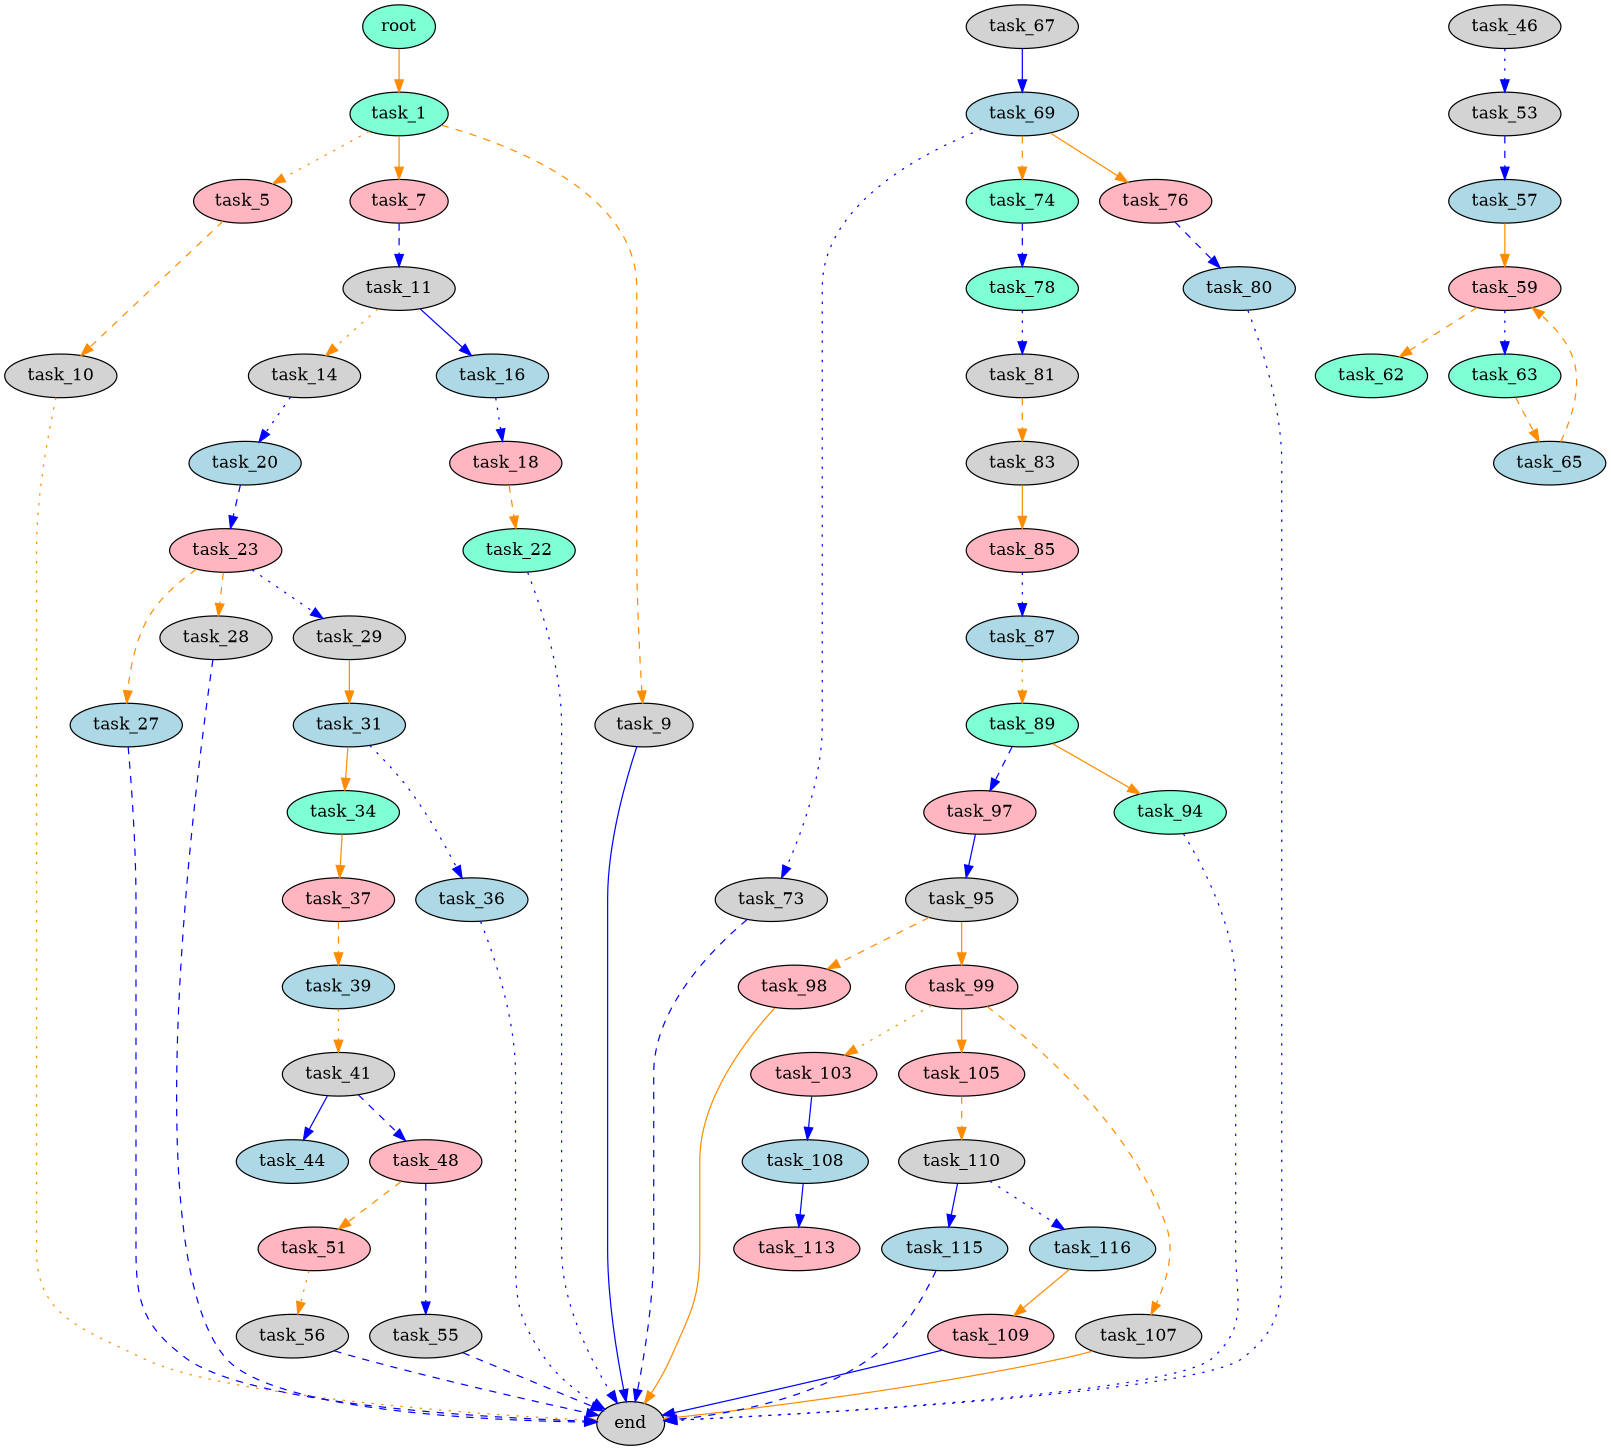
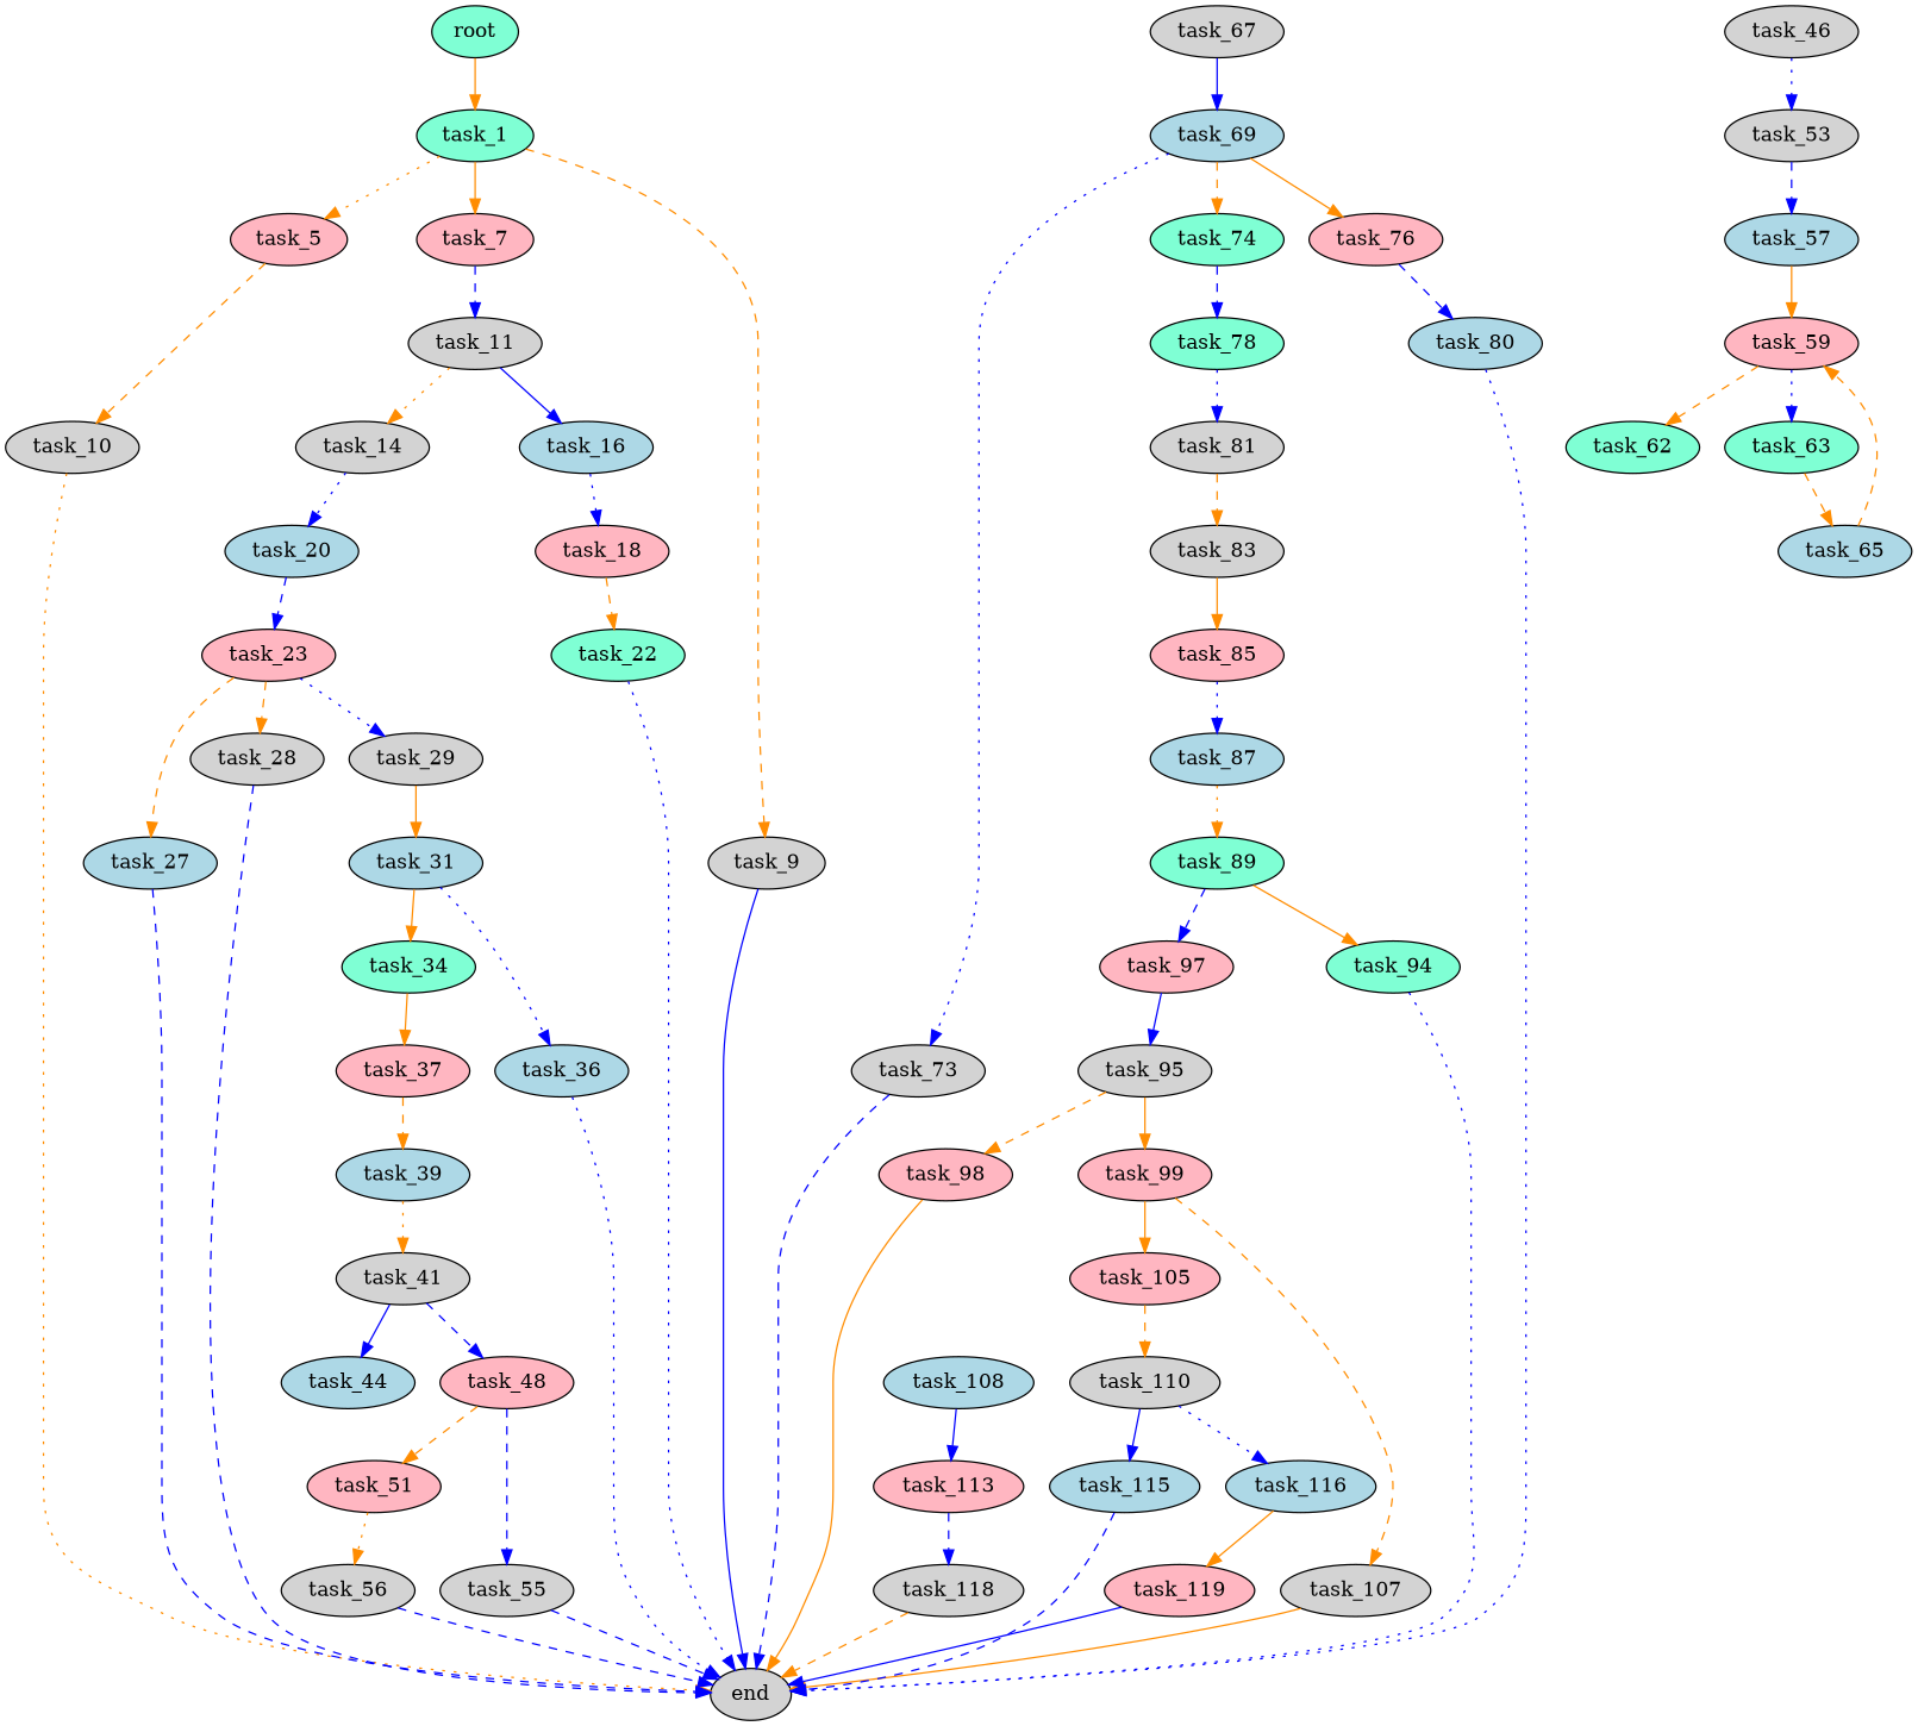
  digraph {
    node [fillcolor=lightgrey style=filled]
    edge [color=blue style=dashed]
    root [fillcolor=aquamarine]
    task_1 [fillcolor=aquamarine]
    task_5 [fillcolor=lightpink]
    task_7 [fillcolor=lightpink]
    task_9
    task_10
    task_11
    end
    task_14
    task_16 [fillcolor=lightblue]
    task_20 [fillcolor=lightblue]
    task_18 [fillcolor=lightpink]
    task_23 [fillcolor=lightpink]
    task_22 [fillcolor=aquamarine]
    task_27 [fillcolor=lightblue]
    task_28
    task_29
    task_31 [fillcolor=lightblue]
    task_34 [fillcolor=aquamarine]
    task_36 [fillcolor=lightblue]
    task_37 [fillcolor=lightpink]
    task_39 [fillcolor=lightblue]
    task_41
    task_44 [fillcolor=lightblue]
    task_48 [fillcolor=lightpink]
    task_51 [fillcolor=lightpink]
    task_55
    task_46
    task_53
    task_57 [fillcolor=lightblue]
    task_56
    task_59 [fillcolor=lightpink]
    task_62 [fillcolor=aquamarine]
    task_63 [fillcolor=aquamarine]
    task_65 [fillcolor=lightblue]
    task_69 [fillcolor=lightblue]
    task_67
    task_73
    task_74 [fillcolor=aquamarine]
    task_76 [fillcolor=lightpink]
    task_78 [fillcolor=aquamarine]
    task_80 [fillcolor=lightblue]
    task_81
    task_83
    task_85 [fillcolor=lightpink]
    task_87 [fillcolor=lightblue]
    task_89 [fillcolor=aquamarine]
    n48 [fillcolor=lightpink label=task_97]
    task_94 [fillcolor=aquamarine]
    task_95
    task_98 [fillcolor=lightpink]
    task_99 [fillcolor=lightpink]
-   task_103 [fillcolor=lightpink]
    task_105 [fillcolor=lightpink]
    task_107
    task_108 [fillcolor=lightblue]
    task_110
    task_113 [fillcolor=lightpink]
    task_115 [fillcolor=lightblue]
    task_116 [fillcolor=lightblue]
-   task_119 [fillcolor=lightpink label=task_109]
+   task_118
+   task_119 [fillcolor=lightpink]
    root -> task_1 [color=darkorange style=solid]
    task_1 -> task_5 [color=darkorange style=dotted]
    task_1 -> task_7 [color=darkorange style=solid]
    task_1 -> task_9 [color=darkorange]
    task_5 -> task_10 [color=darkorange]
    task_7 -> task_11
    task_9 -> end [style=solid]
    task_10 -> end [color=darkorange style=dotted]
    task_11 -> task_14 [color=darkorange style=dotted]
    task_11 -> task_16 [style=solid]
    task_14 -> task_20 [style=dotted]
    task_16 -> task_18 [style=dotted]
    task_20 -> task_23
    task_18 -> task_22 [color=darkorange]
    task_23 -> task_27 [color=darkorange]
    task_23 -> task_28 [color=darkorange]
    task_23 -> task_29 [style=dotted]
    task_22 -> end [style=dotted]
    task_27 -> end
    task_28 -> end
    task_29 -> task_31 [color=darkorange style=solid]
    task_31 -> task_34 [color=darkorange style=solid]
    task_31 -> task_36 [style=dotted]
    task_34 -> task_37 [color=darkorange style=solid]
    task_36 -> end [style=dotted]
    task_37 -> task_39 [color=darkorange]
    task_39 -> task_41 [color=darkorange style=dotted]
    task_41 -> task_44 [style=solid]
    task_41 -> task_48
    task_48 -> task_51 [color=darkorange]
    task_48 -> task_55
    task_51 -> task_56 [color=darkorange style=dotted]
    task_55 -> end
    task_46 -> task_53 [style=dotted]
    task_53 -> task_57
    task_57 -> task_59 [color=darkorange style=solid]
    task_56 -> end
    task_59 -> task_62 [color=darkorange]
    task_59 -> task_63 [style=dotted]
    task_63 -> task_65 [color=darkorange]
    task_65 -> task_59 [color=darkorange]
    task_69 -> task_73 [style=dotted]
    task_69 -> task_74 [color=darkorange]
    task_69 -> task_76 [color=darkorange style=solid]
    task_67 -> task_69 [style=solid]
    task_73 -> end
    task_74 -> task_78
    task_76 -> task_80
    task_78 -> task_81 [style=dotted]
    task_80 -> end [style=dotted]
    task_81 -> task_83 [color=darkorange]
    task_83 -> task_85 [color=darkorange style=solid]
    task_85 -> task_87 [style=dotted]
    task_87 -> task_89 [color=darkorange style=dotted]
    task_89 -> n48
    task_89 -> task_94 [color=darkorange style=solid]
    n48 -> task_95 [style=solid]
    task_94 -> end [style=dotted]
    task_95 -> task_98 [color=darkorange]
    task_95 -> task_99 [color=darkorange style=solid]
    task_98 -> end [color=darkorange style=solid]
-   task_99 -> task_103 [color=darkorange style=dotted]
    task_99 -> task_105 [color=darkorange style=solid]
    task_99 -> task_107 [color=darkorange]
-   task_103 -> task_108 [style=solid]
    task_105 -> task_110 [color=darkorange]
    task_107 -> end [color=darkorange style=solid]
    task_108 -> task_113 [style=solid]
    task_110 -> task_115 [style=solid]
    task_110 -> task_116 [style=dotted]
+   task_113 -> task_118
    task_115 -> end
    task_116 -> task_119 [color=darkorange style=solid]
+   task_118 -> end [color=darkorange]
    task_119 -> end [style=solid]
  }
